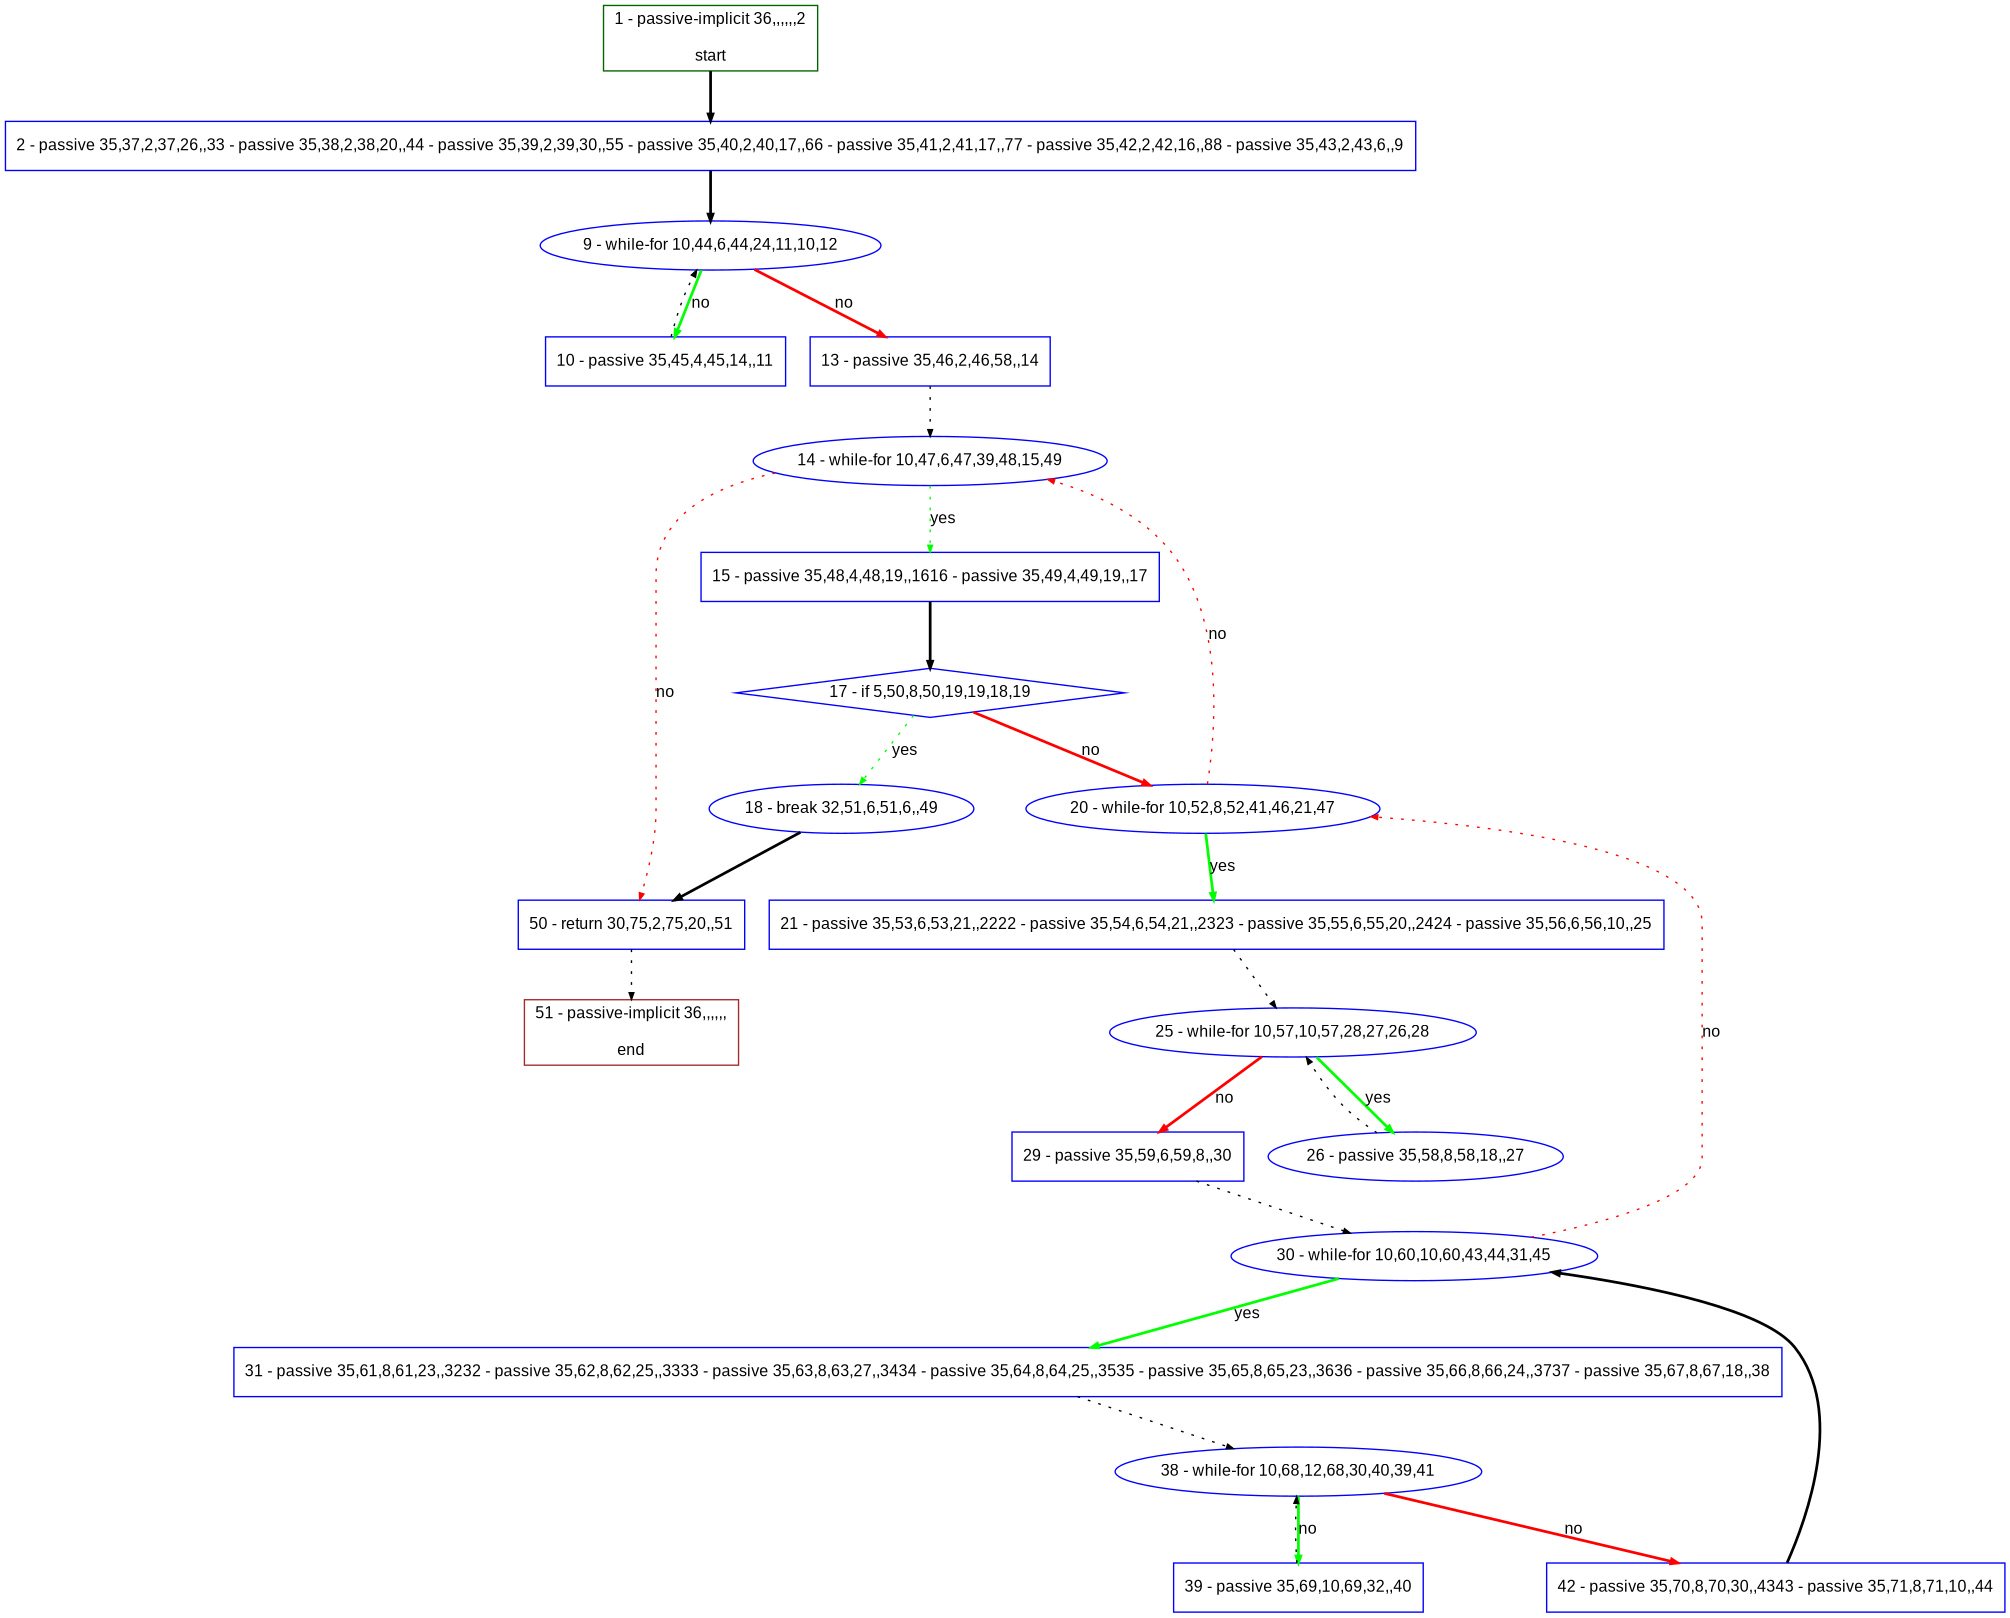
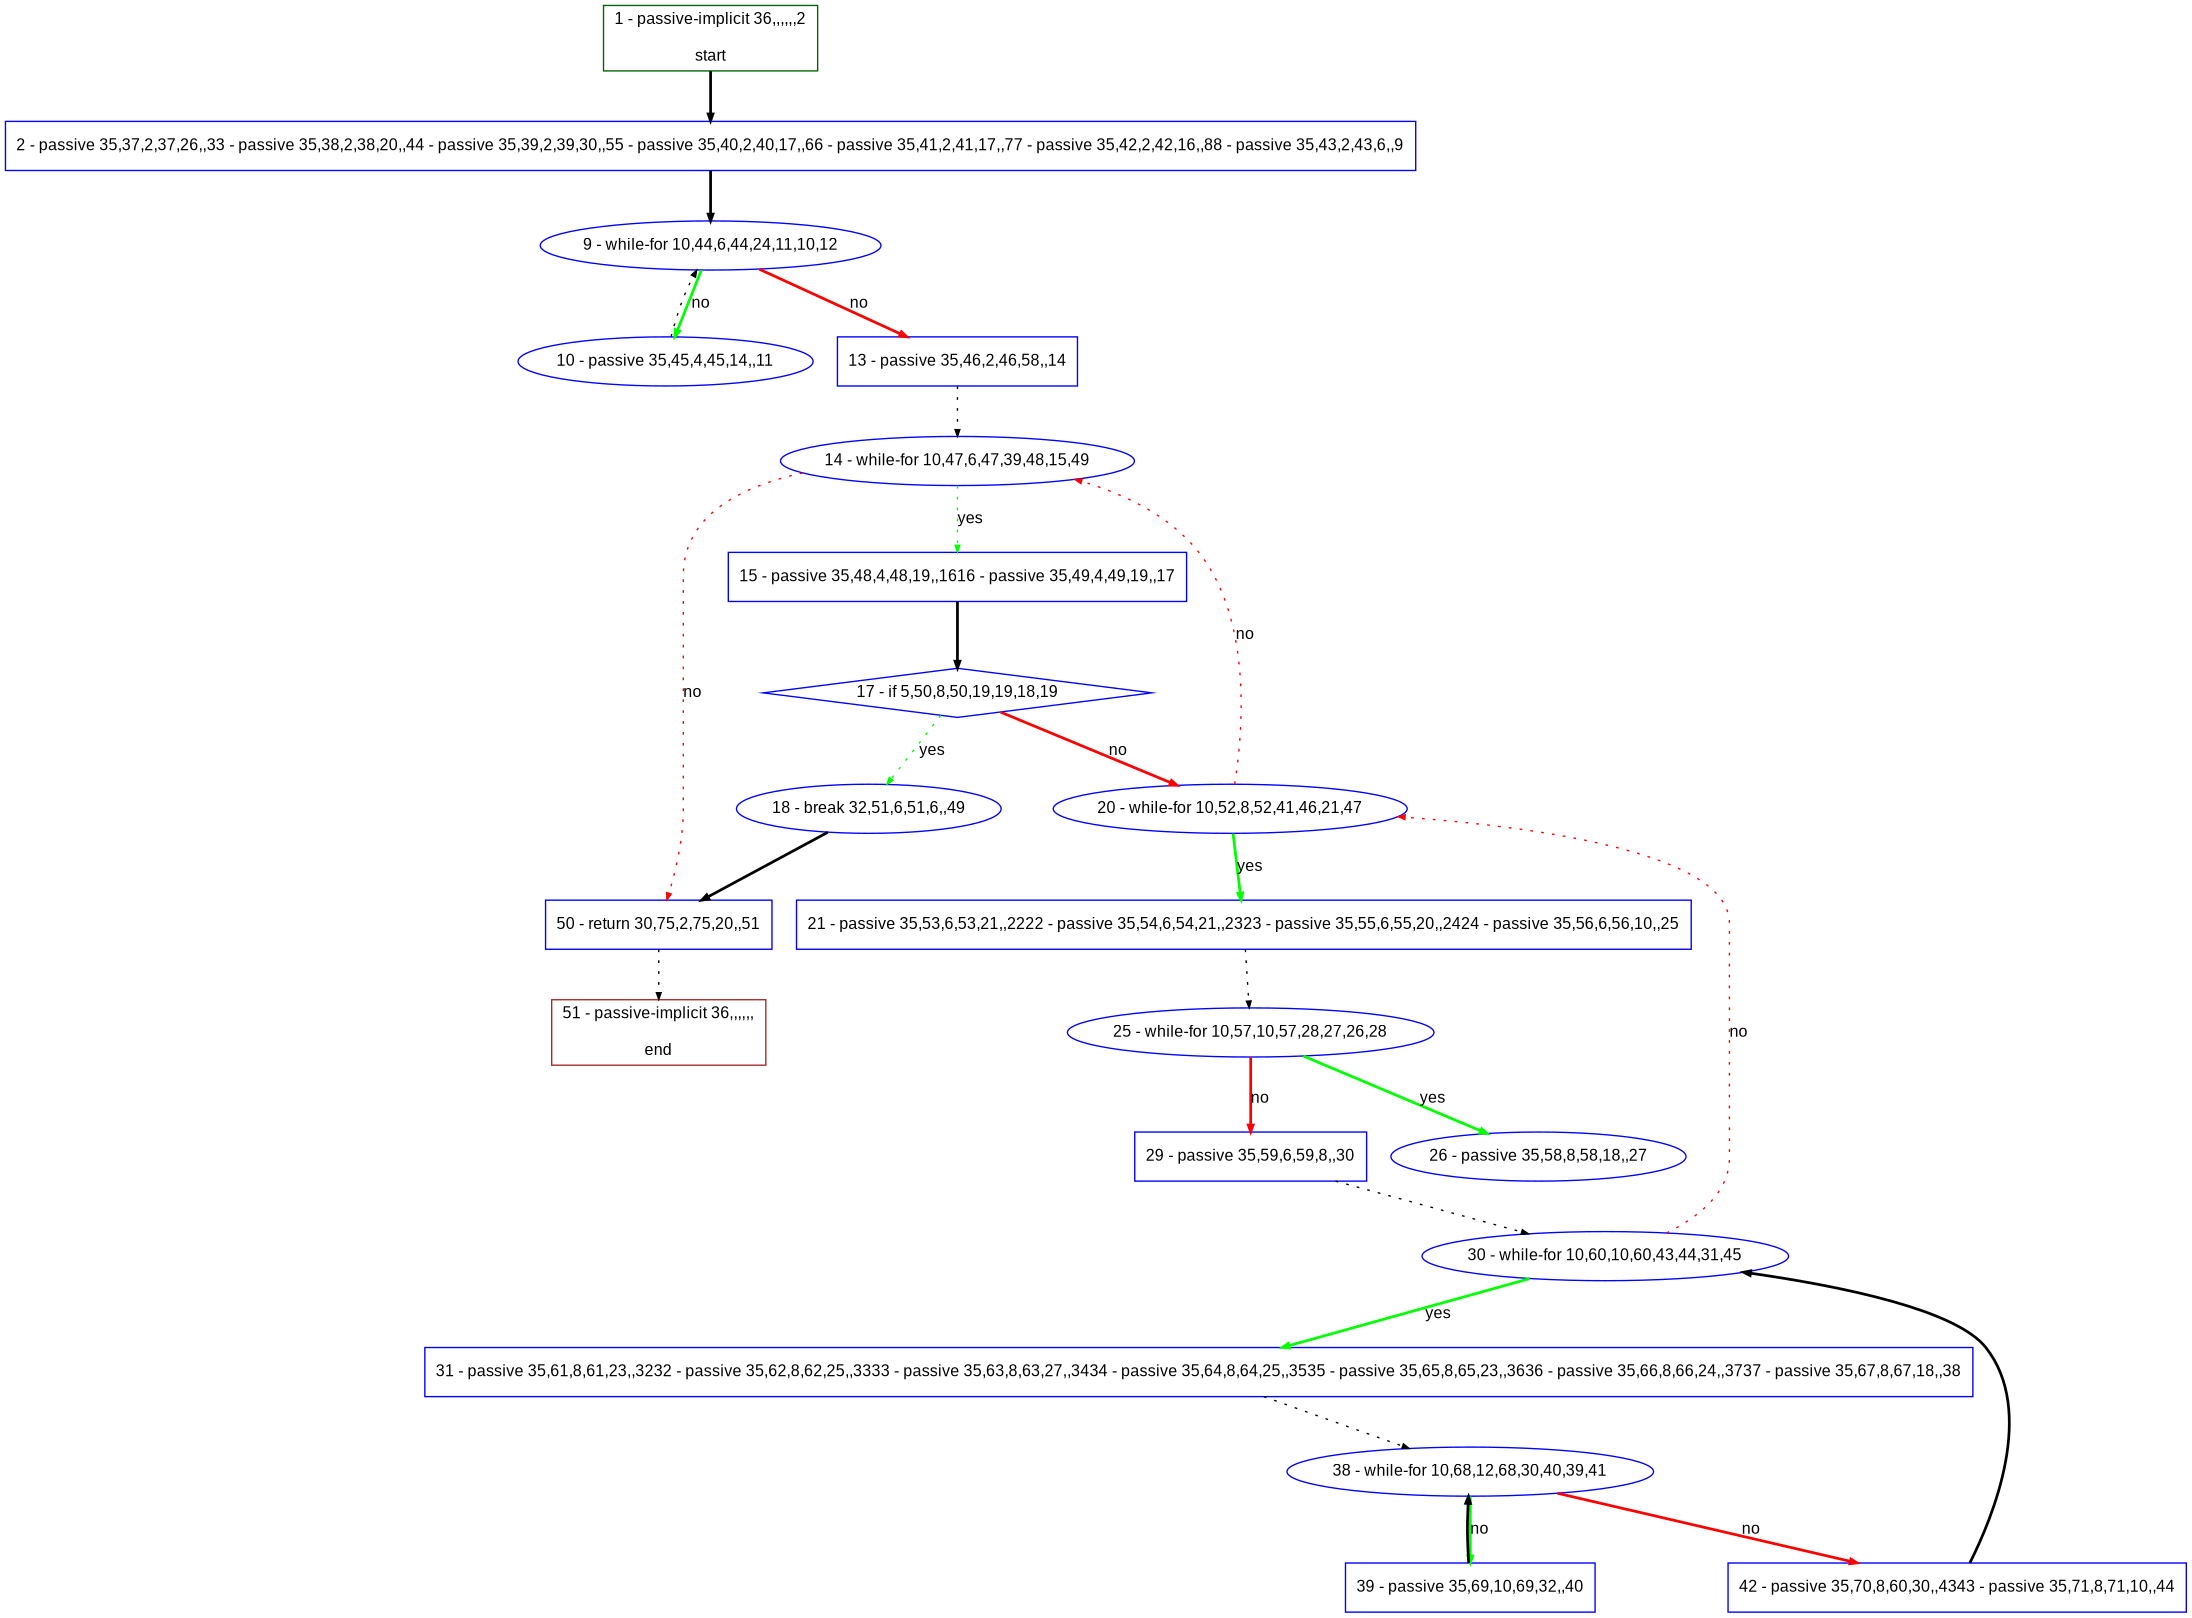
  digraph {
    bgcolor=white
    compound=true
    fillcolor="#FFFFCC"
    fontname=Arial
    fontsize=12
    pack=true
    packmode=clust
    style="rounded,filled"
    node [color="#0000ff" compound=true fillcolor="#ffffff" fixedsize=false fontname=Arial fontsize=12 node_initialized=no shape=box style=filled]
    edge [arrowhead=normal arrowsize=0.5 arrowtail=none color="#000000" compound=true dir=forward fontcolor=black fontname=Arial fontsize=12 style=bold]
    n1 [label="2 - passive 35,37,2,37,26,,33 - passive 35,38,2,38,20,,44 - passive 35,39,2,39,30,,55 - passive 35,40,2,40,17,,66 - passive 35,41,2,41,17,,77 - passive 35,42,2,42,16,,88 - passive 35,43,2,43,6,,9"]
    n2 [label="9 - while-for 10,44,6,44,24,11,10,12" shape=oval]
-   n3 [label="10 - passive 35,45,4,45,14,,11"]
+   n3 [label="10 - passive 35,45,4,45,14,,11" shape=ellipse]
    n4 [label="13 - passive 35,46,2,46,58,,14"]
    n5 [color="#006400" label="1 - passive-implicit 36,,,,,,2\n\nstart"]
    n6 [label="14 - while-for 10,47,6,47,39,48,15,49" shape=oval]
    n7 [label="15 - passive 35,48,4,48,19,,1616 - passive 35,49,4,49,19,,17"]
    n8 [label="50 - return 30,75,2,75,20,,51"]
    n9 [label="17 - if 5,50,8,50,19,19,18,19" shape=diamond]
    n10 [color="#a52a2a" label="51 - passive-implicit 36,,,,,,\n\nend"]
    n11 [label="18 - break 32,51,6,51,6,,49" shape=ellipse]
    n12 [label="20 - while-for 10,52,8,52,41,46,21,47" shape=oval]
    n13 [label="21 - passive 35,53,6,53,21,,2222 - passive 35,54,6,54,21,,2323 - passive 35,55,6,55,20,,2424 - passive 35,56,6,56,10,,25"]
    n14 [label="25 - while-for 10,57,10,57,28,27,26,28" shape=oval]
    n15 [label="26 - passive 35,58,8,58,18,,27" shape=ellipse]
    n16 [label="29 - passive 35,59,6,59,8,,30"]
    n17 [label="30 - while-for 10,60,10,60,43,44,31,45" shape=oval]
    n18 [label="31 - passive 35,61,8,61,23,,3232 - passive 35,62,8,62,25,,3333 - passive 35,63,8,63,27,,3434 - passive 35,64,8,64,25,,3535 - passive 35,65,8,65,23,,3636 - passive 35,66,8,66,24,,3737 - passive 35,67,8,67,18,,38"]
    n19 [label="38 - while-for 10,68,12,68,30,40,39,41" shape=oval]
    n20 [label="39 - passive 35,69,10,69,32,,40"]
-   n21 [label="42 - passive 35,70,8,70,30,,4343 - passive 35,71,8,71,10,,44"]
+   n21 [label="42 - passive 35,70,8,60,30,,4343 - passive 35,71,8,71,10,,44"]
    n1 -> n2
    n2 -> n3 [color="#00ff00" label=no]
    n2 -> n4 [color="#ff0000" label=no]
    n3 -> n2 [style=dotted]
    n4 -> n6 [style=dotted]
    n5 -> n1
    n6 -> n7 [color="#00ff00" label=yes style=dotted]
    n6 -> n8 [color="#ff0000" label=no style=dotted]
    n7 -> n9
    n8 -> n10 [style=dotted]
    n9 -> n11 [color="#00ff00" label=yes style=dotted]
    n9 -> n12 [color="#ff0000" label=no]
    n11 -> n8
    n12 -> n6 [color="#ff0000" label=no style=dotted]
    n12 -> n13 [color="#00ff00" label=yes]
    n13 -> n14 [style=dotted]
    n14 -> n15 [color="#00ff00" label=yes]
    n14 -> n16 [color="#ff0000" label=no]
-   n15 -> n14 [style=dotted]
    n16 -> n17 [style=dotted]
    n17 -> n12 [color="#ff0000" label=no style=dotted]
    n17 -> n18 [color="#00ff00" label=yes]
    n18 -> n19 [style=dotted]
    n19 -> n20 [color="#00ff00" label=no]
    n19 -> n21 [color="#ff0000" label=no]
-   n20 -> n19 [style=dotted]
+   n20 -> n19
    n21 -> n17
  }
